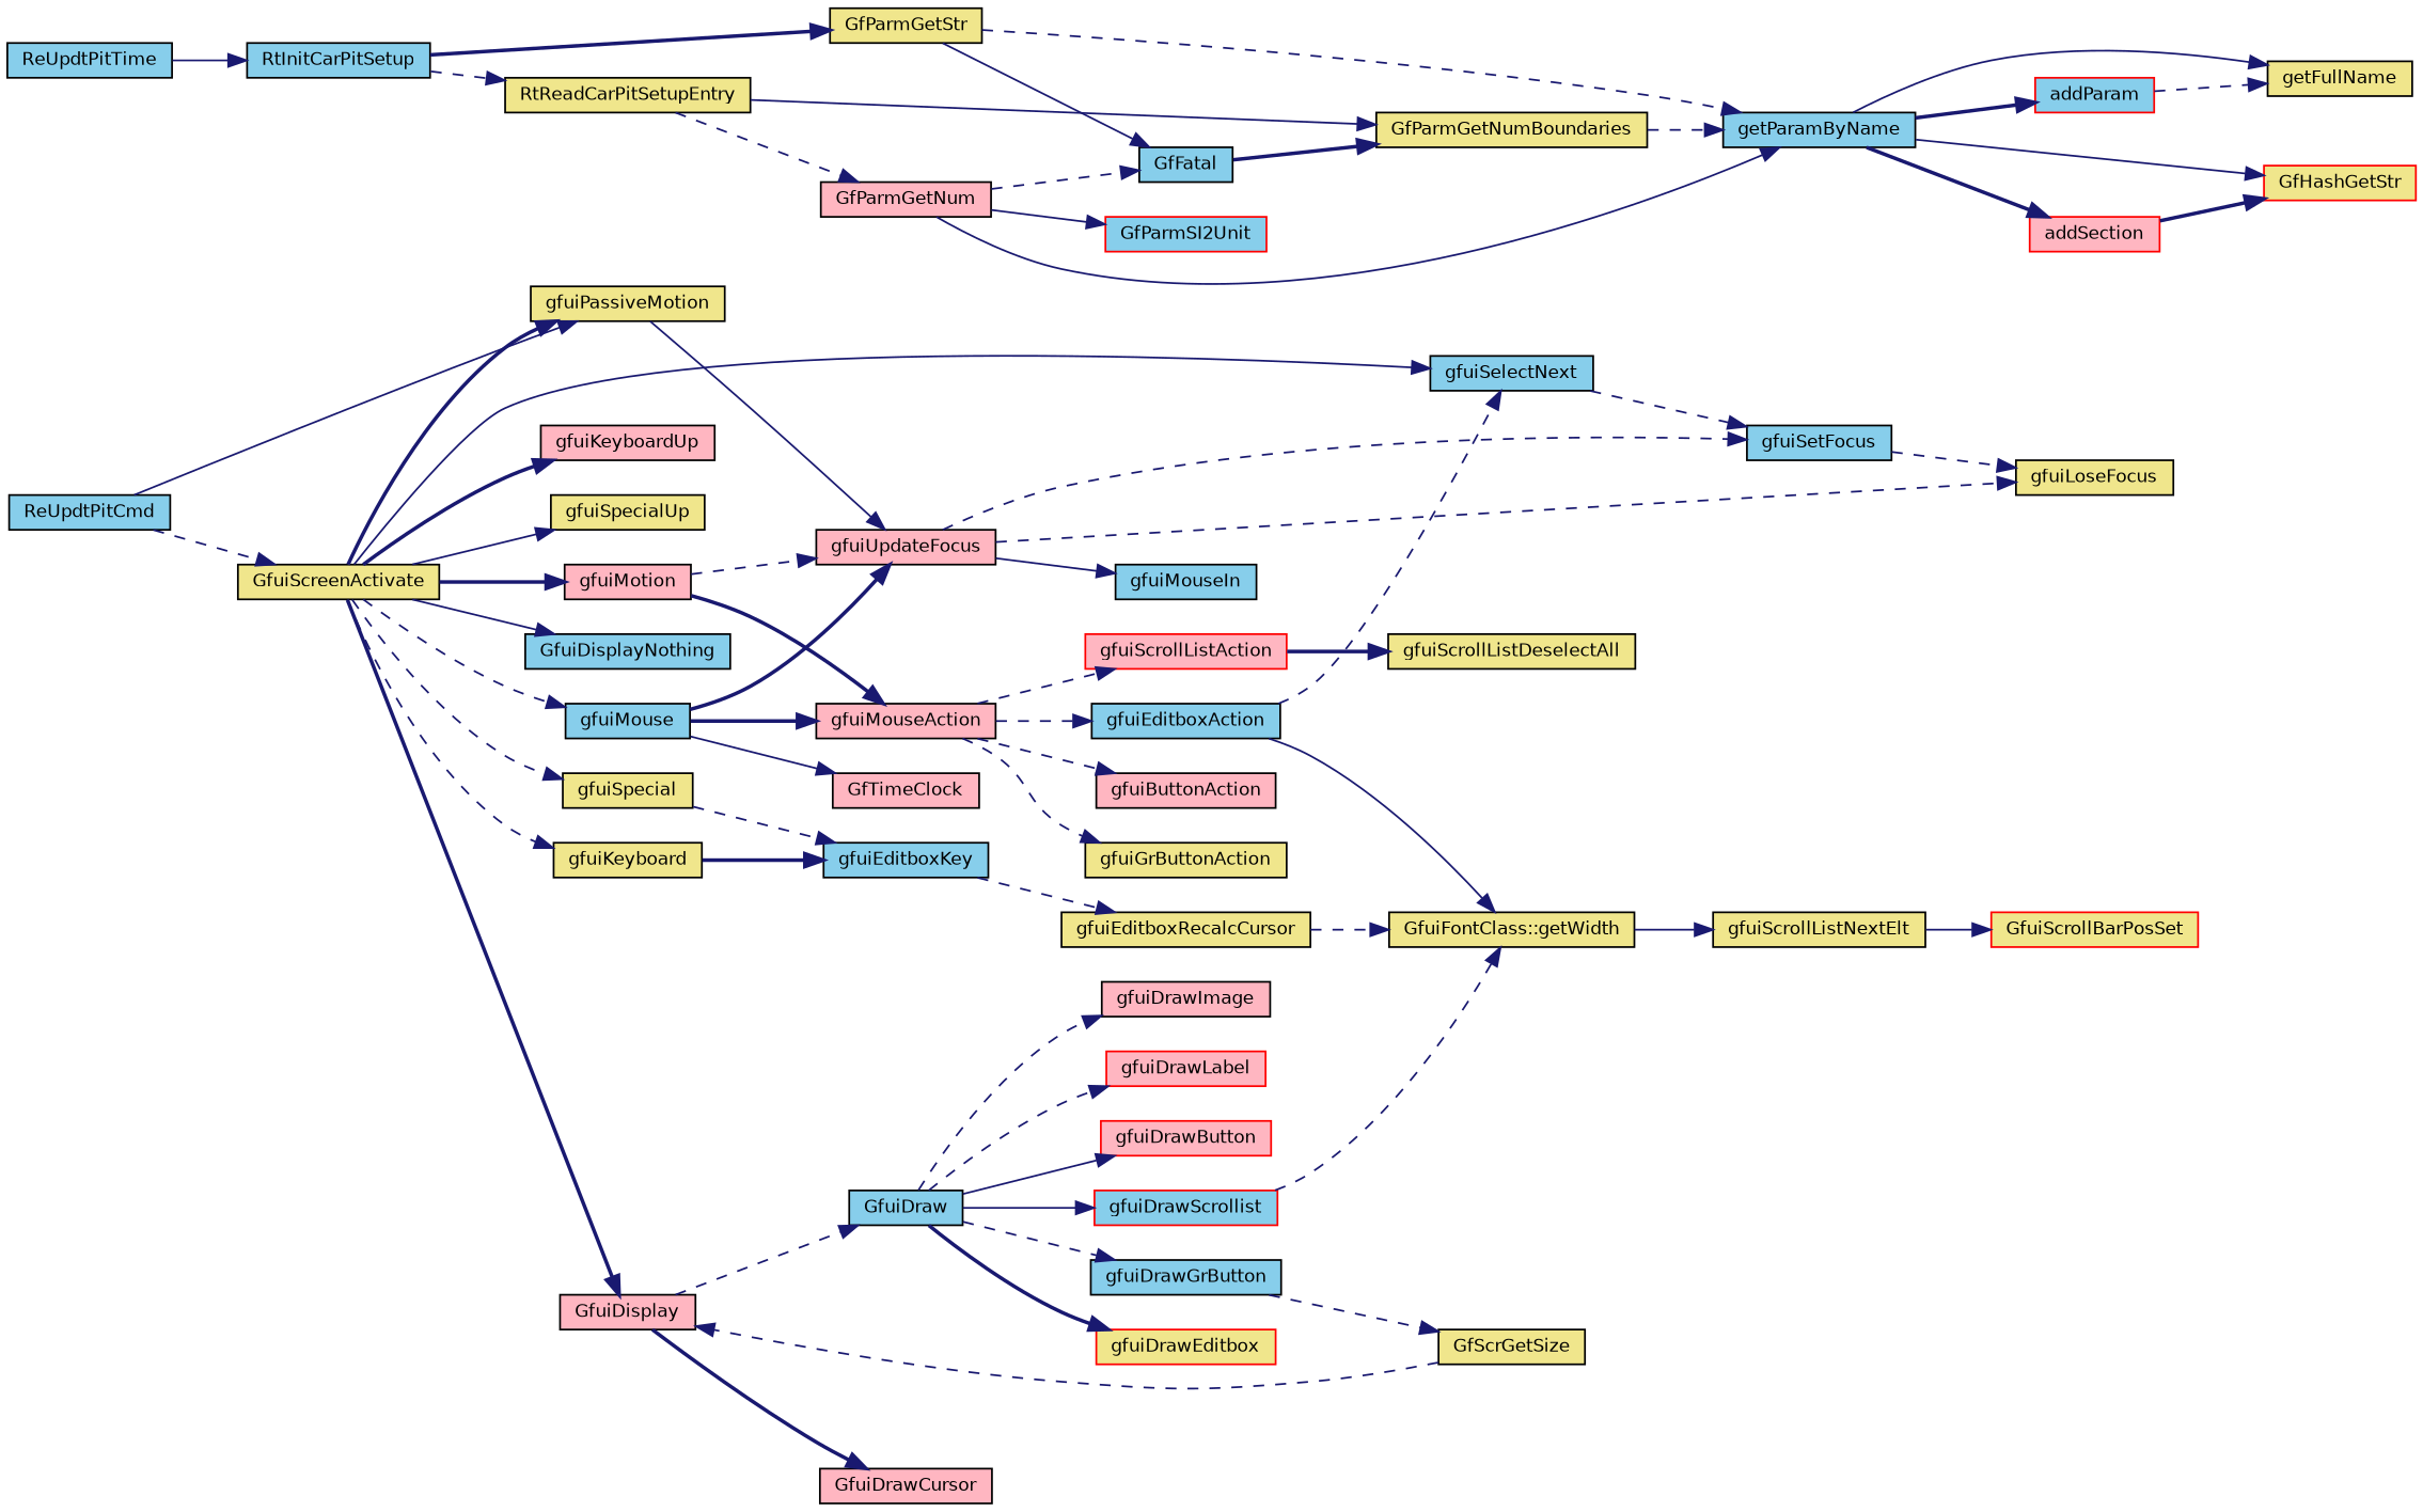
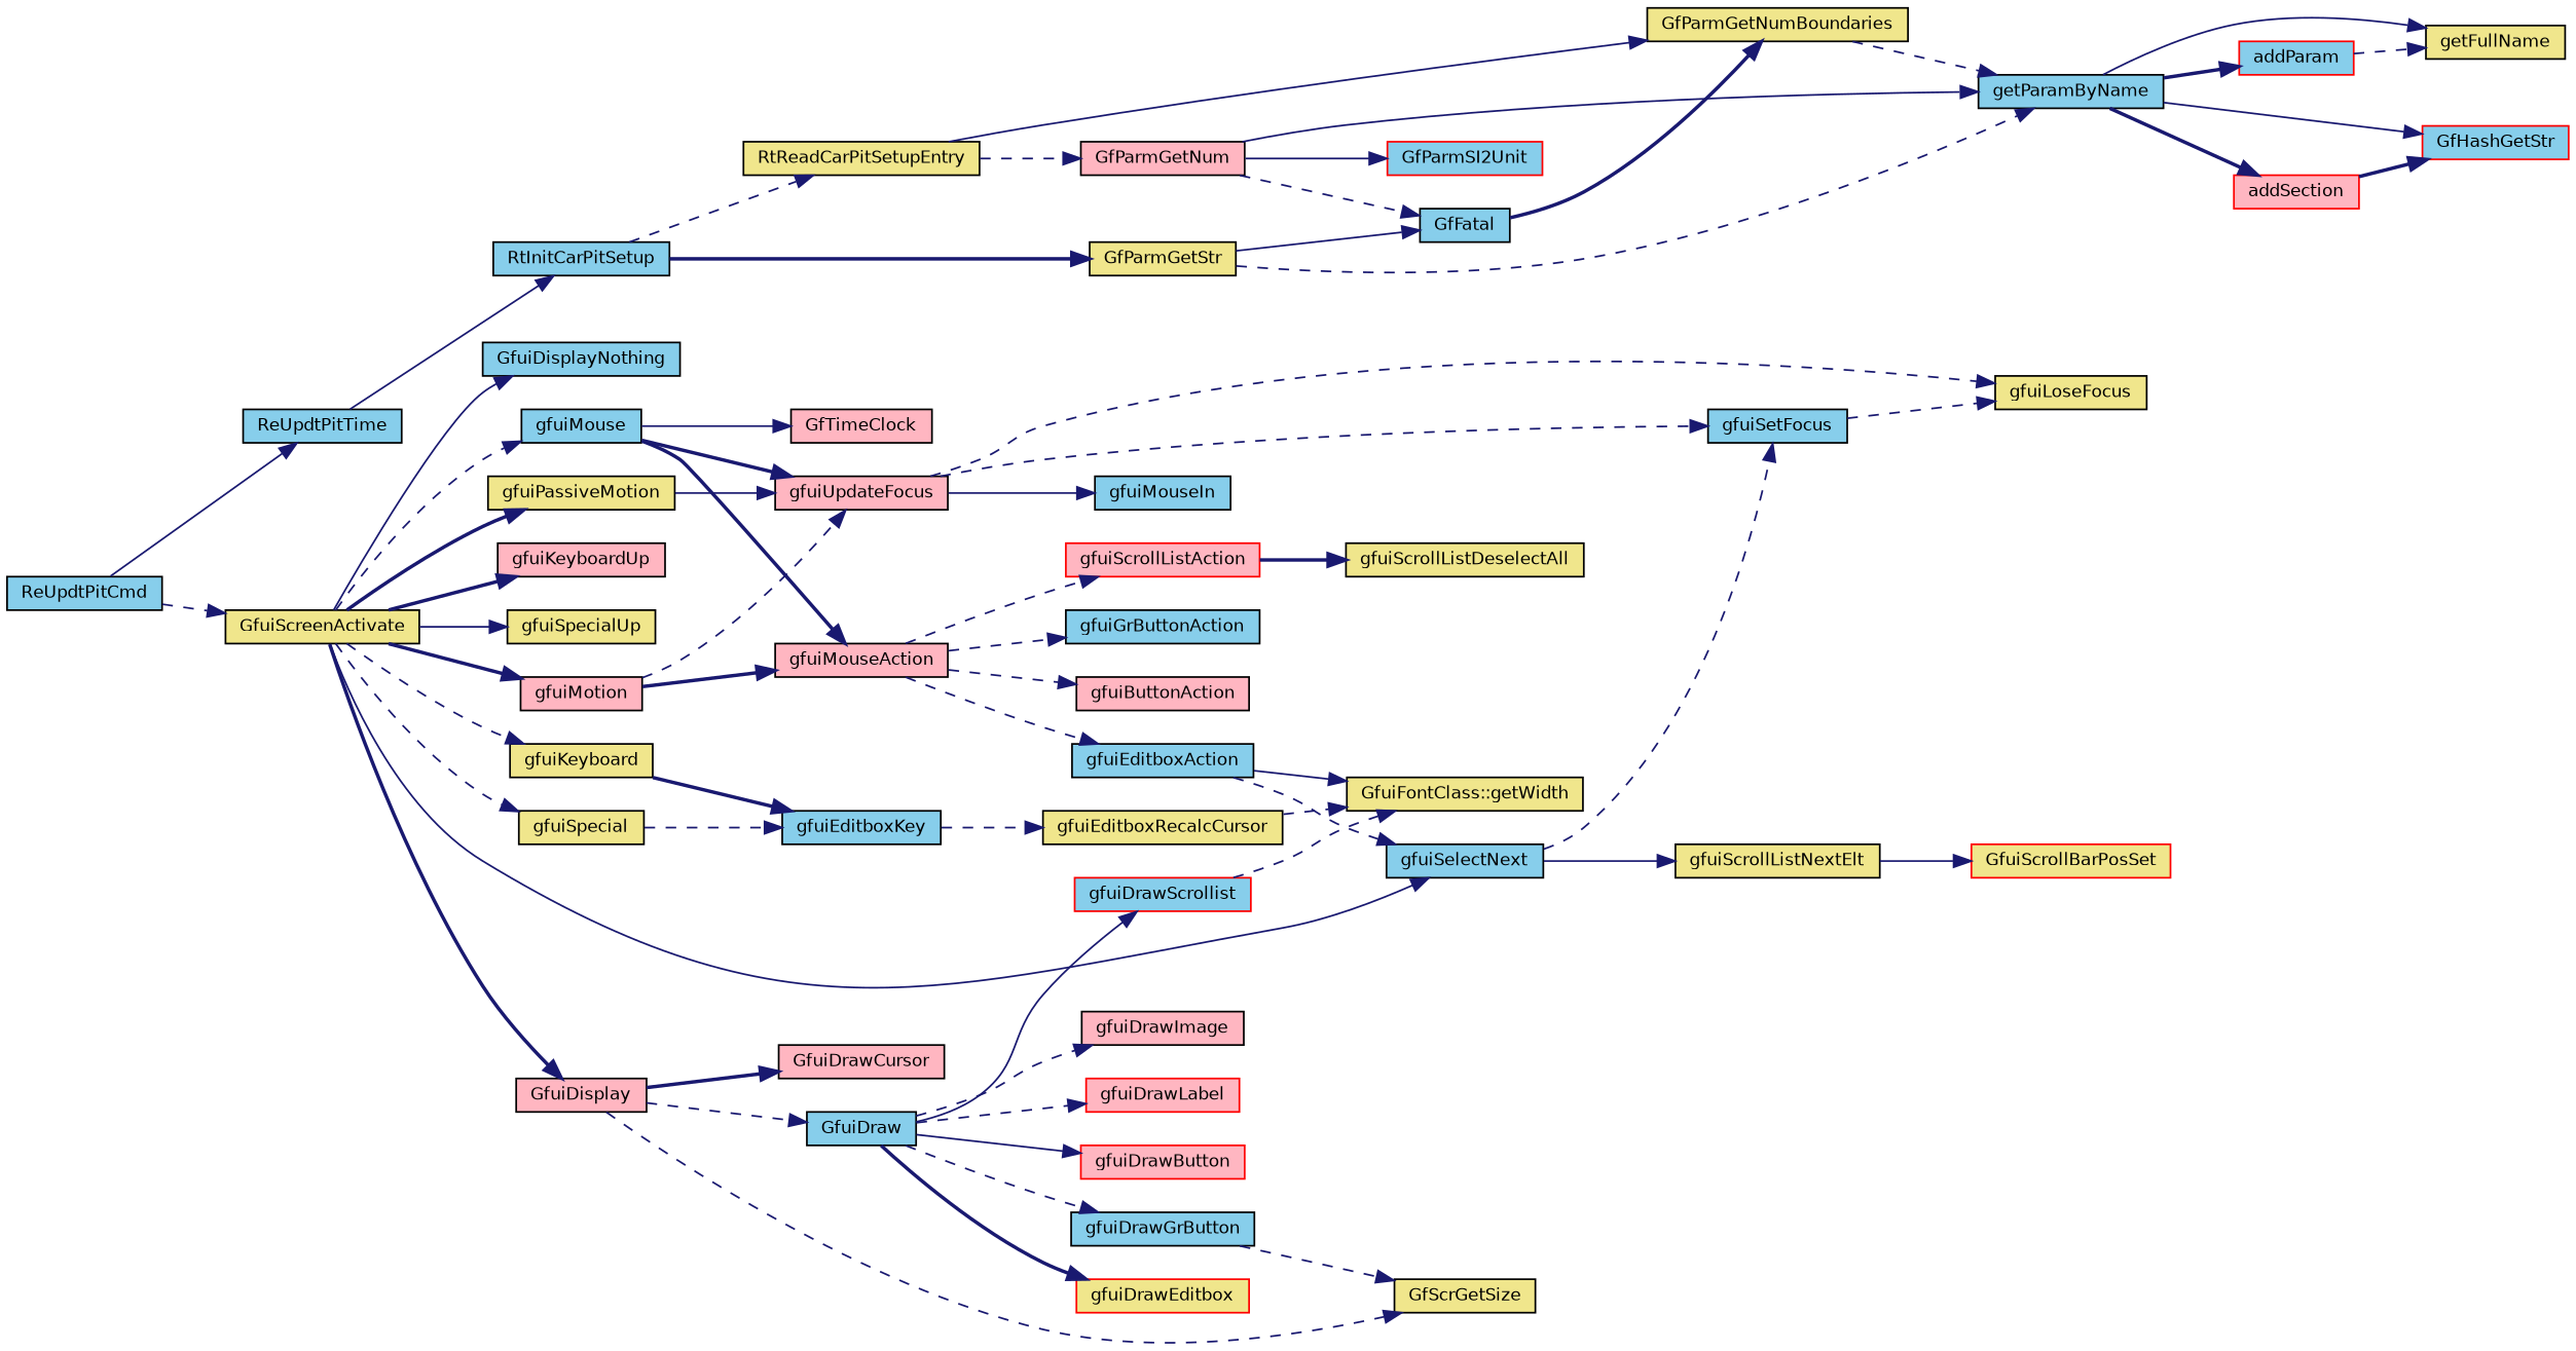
  digraph {
    rankdir=LR
    node [color=black fillcolor=khaki fontname=Helvetica fontsize=10 shape=record style=filled]
    edge [color=midnightblue fontname=Helvetica fontsize=10 labelfontname=Helvetica labelfontsize=10 style=dashed]
    n1 [fillcolor=skyblue fontcolor=black height=0.2 label=ReUpdtPitCmd width=0.4]
    n2 [fillcolor=skyblue height=0.2 label=ReUpdtPitTime width=0.4]
    n3 [height=0.2 label=GfuiScreenActivate width=0.4]
    n4 [fillcolor=skyblue height=0.2 label=RtInitCarPitSetup width=0.4]
    n5 [height=0.2 label=gfuiKeyboard width=0.4]
    n6 [height=0.2 label=gfuiSpecial width=0.4]
    n7 [fillcolor=lightpink height=0.2 label=gfuiKeyboardUp width=0.4]
    n8 [height=0.2 label=gfuiSpecialUp width=0.4]
    n9 [fillcolor=skyblue height=0.2 label=gfuiMouse width=0.4]
    n10 [fillcolor=skyblue height=0.2 label=gfuiSelectNext width=0.4]
    n11 [fillcolor=lightpink height=0.2 label=gfuiMotion width=0.4]
    n12 [height=0.2 label=gfuiPassiveMotion width=0.4]
    n13 [fillcolor=lightpink height=0.2 label=GfuiDisplay width=0.4]
    n14 [fillcolor=skyblue height=0.2 label=GfuiDisplayNothing width=0.4]
    n15 [height=0.2 label=RtReadCarPitSetupEntry width=0.4]
    n16 [height=0.2 label=GfParmGetStr width=0.4]
    n17 [fillcolor=lightpink height=0.2 label=GfParmGetNum width=0.4]
    n18 [height=0.2 label=GfParmGetNumBoundaries width=0.4]
    n19 [fillcolor=skyblue height=0.2 label=GfFatal width=0.4]
    n20 [fillcolor=skyblue height=0.2 label=getParamByName width=0.4]
    n21 [color=red fillcolor=skyblue height=0.2 label=GfParmSI2Unit width=0.4]
    n22 [height=0.2 label=getFullName width=0.4]
-   n23 [color=red height=0.2 label=GfHashGetStr width=0.4]
+   n23 [color=red fillcolor=skyblue height=0.2 label=GfHashGetStr width=0.4]
    n24 [color=red fillcolor=lightpink height=0.2 label=addSection width=0.4]
    n25 [color=red fillcolor=skyblue height=0.2 label=addParam width=0.4]
    n26 [fillcolor=skyblue height=0.2 label=gfuiEditboxKey width=0.4]
    n27 [fillcolor=lightpink height=0.2 label=GfTimeClock width=0.4]
    n28 [fillcolor=lightpink height=0.2 label=gfuiUpdateFocus width=0.4]
    n29 [fillcolor=lightpink height=0.2 label=gfuiMouseAction width=0.4]
    n30 [fillcolor=skyblue height=0.2 label=gfuiSetFocus width=0.4]
    n31 [height=0.2 label=gfuiScrollListNextElt width=0.4]
    n32 [height=0.2 label=GfScrGetSize width=0.4]
    n33 [fillcolor=skyblue height=0.2 label=GfuiDraw width=0.4]
    n34 [fillcolor=lightpink height=0.2 label=GfuiDrawCursor width=0.4]
    n35 [height=0.2 label=gfuiEditboxRecalcCursor width=0.4]
    n36 [height=0.2 label="GfuiFontClass::getWidth" width=0.4]
    n37 [fillcolor=skyblue height=0.2 label=gfuiMouseIn width=0.4]
    n38 [height=0.2 label=gfuiLoseFocus width=0.4]
    n39 [fillcolor=lightpink height=0.2 label=gfuiButtonAction width=0.4]
-   n40 [height=0.2 label=gfuiGrButtonAction width=0.4]
+   n40 [fillcolor=skyblue height=0.2 label=gfuiGrButtonAction width=0.4]
    n41 [color=red fillcolor=lightpink height=0.2 label=gfuiScrollListAction width=0.4]
    n42 [fillcolor=skyblue height=0.2 label=gfuiEditboxAction width=0.4]
    n43 [height=0.2 label=gfuiScrollListDeselectAll width=0.4]
    n44 [color=red height=0.2 label=GfuiScrollBarPosSet width=0.4]
    n45 [color=red fillcolor=lightpink height=0.2 label=gfuiDrawLabel width=0.4]
    n46 [color=red fillcolor=lightpink height=0.2 label=gfuiDrawButton width=0.4]
    n47 [fillcolor=skyblue height=0.2 label=gfuiDrawGrButton width=0.4]
    n48 [color=red fillcolor=skyblue height=0.2 label=gfuiDrawScrollist width=0.4]
    n49 [color=red height=0.2 label=gfuiDrawEditbox width=0.4]
    n50 [fillcolor=lightpink height=0.2 label=gfuiDrawImage width=0.4]
-   n1 -> n12 [style=solid]
+   n1 -> n2 [style=solid]
    n1 -> n3
    n2 -> n4 [style=solid]
    n3 -> n5
    n3 -> n6
    n3 -> n7 [style=bold]
    n3 -> n8 [style=solid]
    n3 -> n9
    n3 -> n10 [style=solid]
    n3 -> n11 [style=bold]
    n3 -> n12 [style=bold]
    n3 -> n13 [style=bold]
    n3 -> n14 [style=solid]
    n4 -> n15
    n4 -> n16 [style=bold]
    n5 -> n26 [style=bold]
    n6 -> n26
    n9 -> n27 [style=solid]
    n9 -> n28 [style=bold]
    n9 -> n29 [style=bold]
    n10 -> n30
-   n36 -> n31 [style=solid]
+   n10 -> n31 [style=solid]
    n11 -> n28
    n11 -> n29 [style=bold]
    n12 -> n28 [style=solid]
-   n32 -> n13
+   n13 -> n32
    n13 -> n33
    n13 -> n34 [style=bold]
    n15 -> n17
    n15 -> n18 [style=solid]
    n16 -> n19 [style=solid]
    n16 -> n20
    n17 -> n19
    n17 -> n20 [style=solid]
    n17 -> n21 [style=solid]
    n18 -> n20
    n19 -> n18 [style=bold]
    n20 -> n22 [style=solid]
    n20 -> n23 [style=solid]
    n20 -> n24 [style=bold]
    n20 -> n25 [style=bold]
    n24 -> n23 [style=bold]
    n25 -> n22
    n26 -> n35
    n28 -> n30
    n28 -> n37 [style=solid]
    n28 -> n38
    n29 -> n39
    n29 -> n40
    n29 -> n41
    n29 -> n42
    n30 -> n38
    n31 -> n44 [style=solid]
    n33 -> n45
    n33 -> n46 [style=solid]
    n33 -> n47
    n33 -> n48 [style=solid]
    n33 -> n49 [style=bold]
    n33 -> n50
    n35 -> n36
    n41 -> n43 [style=bold]
    n42 -> n10
    n42 -> n36 [style=solid]
    n47 -> n32
    n48 -> n36
  }
